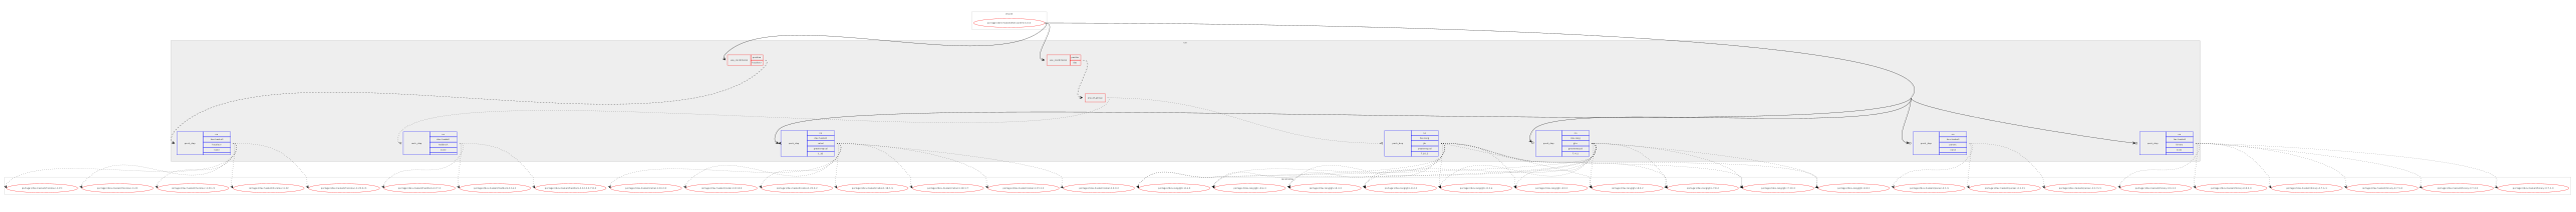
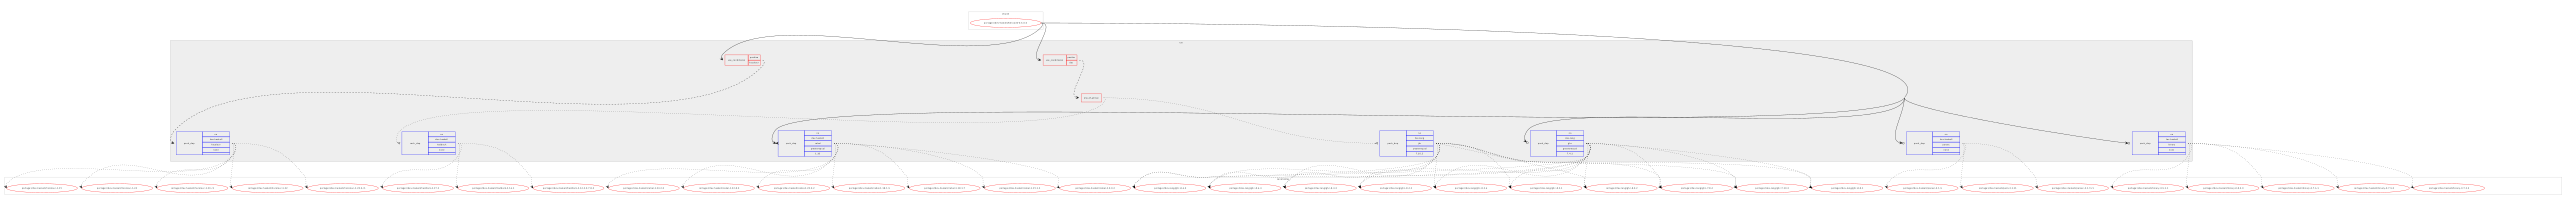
  digraph {
    compound=true
    concentrate=true
    fontname="IBM Plex Sans"
    fontsize=10
    newrank=true
    rankdir=TB
    ranksep=1.5
    node [color=red fontname="IBM Plex Sans" fontsize=10]
    edge [arrowhead=vee fontname="IBM Plex Sans" headport=w style=dotted tailport=e weight=100]
    n1 [label="portage://dev-haskell/bencode-0.6.0.0" width=4]
    n2 [color=blue label=<<TABLE BORDER="0" CELLBORDER="1" CELLSPACING="0" CELLPADDING="4" WIDTH="220"><TR><TD ROWSPAN="6" CELLPADDING="30">pack_dep</TD></TR><TR><TD WIDTH="110">no</TD></TR><TR><TD>dev-haskell</TD></TR><TR><TD>haddock</TD></TR><TR><TD>none</TD></TR><TR><TD></TD></TR></TABLE>> shape=none]
    n3 [color=blue label=<<TABLE BORDER="0" CELLBORDER="1" CELLSPACING="0" CELLPADDING="4" WIDTH="220"><TR><TD ROWSPAN="6" CELLPADDING="30">pack_dep</TD></TR><TR><TD WIDTH="110">no</TD></TR><TR><TD>dev-lang</TD></TR><TR><TD>ghc</TD></TR><TR><TD>greaterequal</TD></TR><TR><TD>7.10.2</TD></TR></TABLE>> shape=none]
    n4 [label=<<TABLE BORDER="0" CELLBORDER="1" CELLSPACING="0" CELLPADDING="4"><TR><TD CELLPADDING="10">any_of_group</TD></TR></TABLE>> shape=none]
    n5 [label=<<TABLE BORDER="0" CELLBORDER="1" CELLSPACING="0" CELLPADDING="4"><TR><TD ROWSPAN="3" CELLPADDING="10">use_conditional</TD></TR><TR><TD>positive</TD></TR><TR><TD>doc</TD></TR></TABLE>> shape=none]
    n6 [color=blue label=<<TABLE BORDER="0" CELLBORDER="1" CELLSPACING="0" CELLPADDING="4" WIDTH="220"><TR><TD ROWSPAN="6" CELLPADDING="30">pack_dep</TD></TR><TR><TD WIDTH="110">no</TD></TR><TR><TD>dev-haskell</TD></TR><TR><TD>hscolour</TD></TR><TR><TD>none</TD></TR><TR><TD></TD></TR></TABLE>> shape=none]
    n7 [label=<<TABLE BORDER="0" CELLBORDER="1" CELLSPACING="0" CELLPADDING="4"><TR><TD ROWSPAN="3" CELLPADDING="10">use_conditional</TD></TR><TR><TD>positive</TD></TR><TR><TD>hscolour</TD></TR></TABLE>> shape=none]
    n8 [color=blue label=<<TABLE BORDER="0" CELLBORDER="1" CELLSPACING="0" CELLPADDING="4" WIDTH="220"><TR><TD ROWSPAN="6" CELLPADDING="30">pack_dep</TD></TR><TR><TD WIDTH="110">no</TD></TR><TR><TD>dev-haskell</TD></TR><TR><TD>cabal</TD></TR><TR><TD>greaterequal</TD></TR><TR><TD>1.10</TD></TR></TABLE>> shape=none]
    n9 [color=blue label=<<TABLE BORDER="0" CELLBORDER="1" CELLSPACING="0" CELLPADDING="4" WIDTH="220"><TR><TD ROWSPAN="6" CELLPADDING="30">pack_dep</TD></TR><TR><TD WIDTH="110">no</TD></TR><TR><TD>dev-haskell</TD></TR><TR><TD>binary</TD></TR><TR><TD>none</TD></TR><TR><TD></TD></TR></TABLE>> shape=none]
    n10 [color=blue label=<<TABLE BORDER="0" CELLBORDER="1" CELLSPACING="0" CELLPADDING="4" WIDTH="220"><TR><TD ROWSPAN="6" CELLPADDING="30">pack_dep</TD></TR><TR><TD WIDTH="110">no</TD></TR><TR><TD>dev-haskell</TD></TR><TR><TD>parsec</TD></TR><TR><TD>none</TD></TR><TR><TD></TD></TR></TABLE>> shape=none]
    n11 [color=blue label=<<TABLE BORDER="0" CELLBORDER="1" CELLSPACING="0" CELLPADDING="4" WIDTH="220"><TR><TD ROWSPAN="6" CELLPADDING="30">pack_dep</TD></TR><TR><TD WIDTH="110">no</TD></TR><TR><TD>dev-lang</TD></TR><TR><TD>ghc</TD></TR><TR><TD>greaterequal</TD></TR><TR><TD>7.4.1</TD></TR></TABLE>> shape=none]
    n12 [label="portage://dev-haskell/haddock-2.14.3.0.7.8.3" width=4]
    n13 [label="portage://dev-haskell/haddock-2.16.1" width=4]
    n14 [label="portage://dev-haskell/haddock-2.17.2" width=4]
    n15 [label="portage://dev-lang/ghc-7.10.3" width=4]
    n16 [label="portage://dev-lang/ghc-7.8.4" width=4]
    n17 [label="portage://dev-lang/ghc-8.0.2" width=4]
    n18 [label="portage://dev-lang/ghc-8.2.1" width=4]
    n19 [label="portage://dev-lang/ghc-8.2.6" width=4]
    n20 [label="portage://dev-lang/ghc-8.4.2" width=4]
    n21 [label="portage://dev-lang/ghc-8.4.3" width=4]
    n22 [label="portage://dev-lang/ghc-8.6.4" width=4]
    n23 [label="portage://dev-lang/ghc-8.6.5" width=4]
    n24 [label="portage://dev-lang/ghc-8.8.1" width=4]
    n25 [label="portage://dev-haskell/hscolour-1.19" width=4]
    n26 [label="portage://dev-haskell/hscolour-1.20.3-r1" width=4]
    n27 [label="portage://dev-haskell/hscolour-1.22" width=4]
    n28 [label="portage://dev-haskell/hscolour-1.23-r1" width=4]
    n29 [label="portage://dev-haskell/hscolour-1.24" width=4]
    n30 [label="portage://dev-haskell/cabal-1.19.1.2" width=4]
    n31 [label="portage://dev-haskell/cabal-1.18.1.7" width=4]
    n32 [label="portage://dev-haskell/cabal-1.18.1.5" width=4]
    n33 [label="portage://dev-haskell/cabal-1.20.0.2" width=4]
    n34 [label="portage://dev-haskell/cabal-1.22.8.0" width=4]
    n35 [label="portage://dev-haskell/cabal-1.24.2.0" width=4]
    n36 [label="portage://dev-haskell/cabal-2.0.0.2" width=4]
    n37 [label="portage://dev-haskell/binary-0.5.1.1" width=4]
-   n38 [label="portage://dev-haskell/binary-0.7.1.0" width=4]
    n39 [label="portage://dev-haskell/binary-0.7.2.3" width=4]
    n40 [label="portage://dev-haskell/binary-0.7.5.0" width=4]
    n41 [label="portage://dev-haskell/binary-0.7.6.1" width=4]
    n42 [label="portage://dev-haskell/binary-0.8.3.0" width=4]
-   n43 [label="portage://dev-haskell/parsec-3.1.11" width=4]
+   n43 [label="portage://dev-haskell/pack-3.1.11" width=4]
    n44 [label="portage://dev-haskell/parsec-3.1.5" width=4]
    n45 [label="portage://dev-haskell/parsec-3.1.9-r1" width=4]
    subgraph cluster_1 {
      color=gray
      label=<<i>ebuild</i>>
      rank=same
      n1
    }
    subgraph cluster_2 {
      color=gray
      label=<<i>dependencies</i>>
      subgraph cluster_3 {
        color=gray
        fillcolor="#eeeeee"
        label=<<i>compile</i>>
        style=filled
        subgraph sub_4 {
          color=gray
          fillcolor="#eeeeee"
          label=<<i>compile</i>>
          style=filled
          n5
          subgraph sub_5 {
            color=gray
            fillcolor="#eeeeee"
            label=<<i>compile</i>>
            style=filled
            n4
            subgraph sub_6 {
              color=gray
              fillcolor="#eeeeee"
              label=<<i>compile</i>>
              style=filled
              n2
            }
            subgraph sub_7 {
              color=gray
              fillcolor="#eeeeee"
              label=<<i>compile</i>>
              style=filled
              n3
            }
          }
        }
        subgraph sub_8 {
          color=gray
          fillcolor="#eeeeee"
          label=<<i>compile</i>>
          style=filled
          n7
          subgraph sub_9 {
            color=gray
            fillcolor="#eeeeee"
            label=<<i>compile</i>>
            style=filled
            n6
          }
        }
        subgraph sub_10 {
          color=gray
          fillcolor="#eeeeee"
          label=<<i>compile</i>>
          style=filled
          n8
        }
      }
      subgraph cluster_11 {
        color=gray
        fillcolor="#eeeeee"
        label=<<i>compile and run</i>>
        style=filled
        subgraph sub_12 {
          color=gray
          fillcolor="#eeeeee"
          label=<<i>compile and run</i>>
          style=filled
          n9
        }
        subgraph sub_13 {
          color=gray
          fillcolor="#eeeeee"
          label=<<i>compile and run</i>>
          style=filled
          n10
        }
        subgraph sub_14 {
          color=gray
          fillcolor="#eeeeee"
          label=<<i>compile and run</i>>
          style=filled
          n11
        }
      }
      subgraph cluster_15 {
        color=gray
        fillcolor="#eeeeee"
        label=<<i>run</i>>
        style=filled
      }
    }
    subgraph cluster_16 {
      color=gray
      label=<<i>candidates</i>>
      rank=same
      subgraph sub_17 {
        color=black
        label=<<i>candidates</i>>
        nodesep=1
        rank=same
        n12
        n13
        n14
      }
      subgraph sub_18 {
        color=black
        label=<<i>candidates</i>>
        nodesep=1
        rank=same
        n15
        n16
        n17
        n18
        n19
        n20
        n21
        n22
        n23
        n24
      }
      subgraph sub_19 {
        color=black
        label=<<i>candidates</i>>
        nodesep=1
        rank=same
        n25
        n26
        n27
        n28
        n29
      }
      subgraph sub_20 {
        color=black
        label=<<i>candidates</i>>
        nodesep=1
        rank=same
        n30
        n31
        n32
        n33
        n34
        n35
        n36
      }
      subgraph sub_21 {
        color=black
        label=<<i>candidates</i>>
        nodesep=1
        rank=same
        n37
-       n38
        n39
        n40
        n41
        n42
      }
      subgraph sub_22 {
        color=black
        label=<<i>candidates</i>>
        nodesep=1
        rank=same
        n43
        n44
        n45
      }
      subgraph sub_23 {
        color=black
        label=<<i>candidates</i>>
        nodesep=1
        rank=same
        n15
        n16
        n17
        n18
        n19
        n20
        n21
        n22
        n23
        n24
      }
    }
    n1 -> n5 [style=solid weight=20]
    n1 -> n7 [style=solid weight=20]
    n1 -> n8 [style=solid weight=20]
    n1 -> n9 [arrowhead=odotvee style=solid weight=20]
    n1 -> n10 [arrowhead=odotvee style=solid weight=20]
    n1 -> n11 [arrowhead=odotvee style=solid weight=20]
    n2 -> n12
    n2 -> n13
    n2 -> n14
    n3 -> n15
    n3 -> n16
    n3 -> n17
    n3 -> n18
    n3 -> n19
    n3 -> n20
    n3 -> n21
    n3 -> n22
    n3 -> n23
    n3 -> n24
    n4 -> n2 [arrowhead=oinv weight=20]
    n4 -> n3 [arrowhead=oinv weight=20]
    n5 -> n4 [style=dashed weight=20]
    n6 -> n25
    n6 -> n26
    n6 -> n27
    n6 -> n28
    n6 -> n29
    n7 -> n6 [style=dashed weight=20]
    n8 -> n30
    n8 -> n31
    n8 -> n32
    n8 -> n33
    n8 -> n34
    n8 -> n35
    n8 -> n36
    n9 -> n37
-   n9 -> n38
    n9 -> n39
    n9 -> n40
    n9 -> n41
    n9 -> n42
    n10 -> n43
    n10 -> n44
    n10 -> n45
    n11 -> n15
    n11 -> n16
    n11 -> n17
    n11 -> n18
    n11 -> n19
    n11 -> n20
    n11 -> n21
    n11 -> n22
    n11 -> n23
    n11 -> n24
  }
